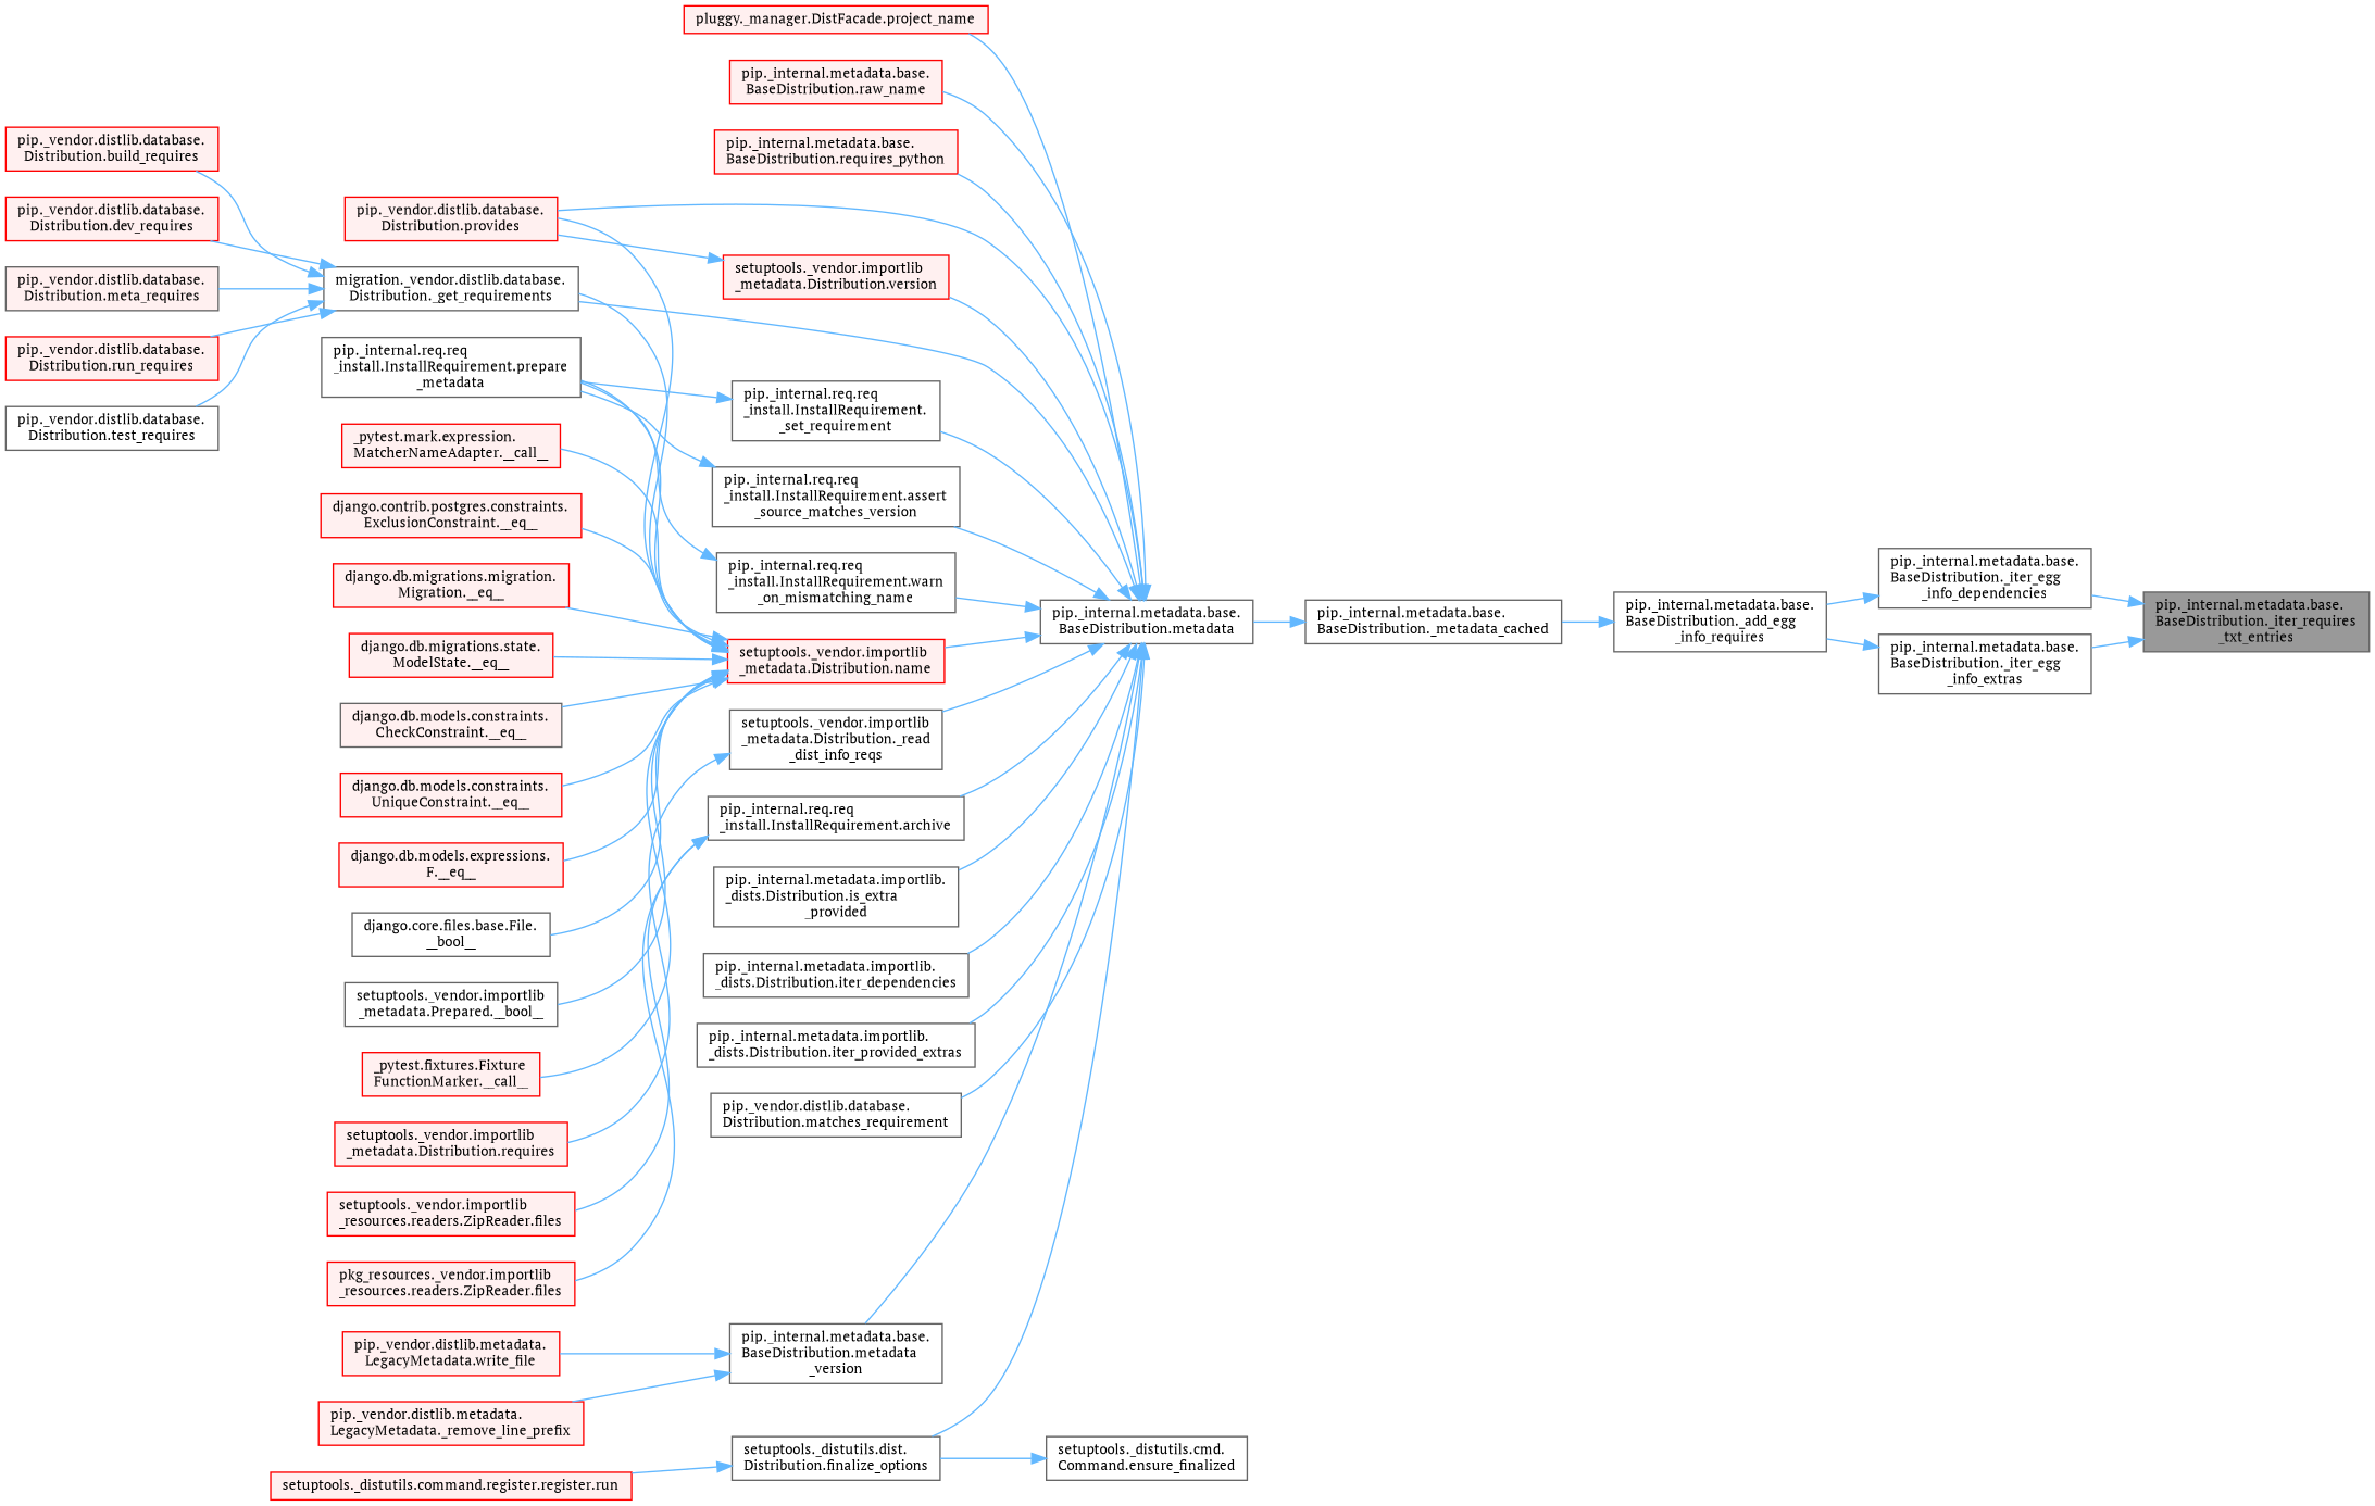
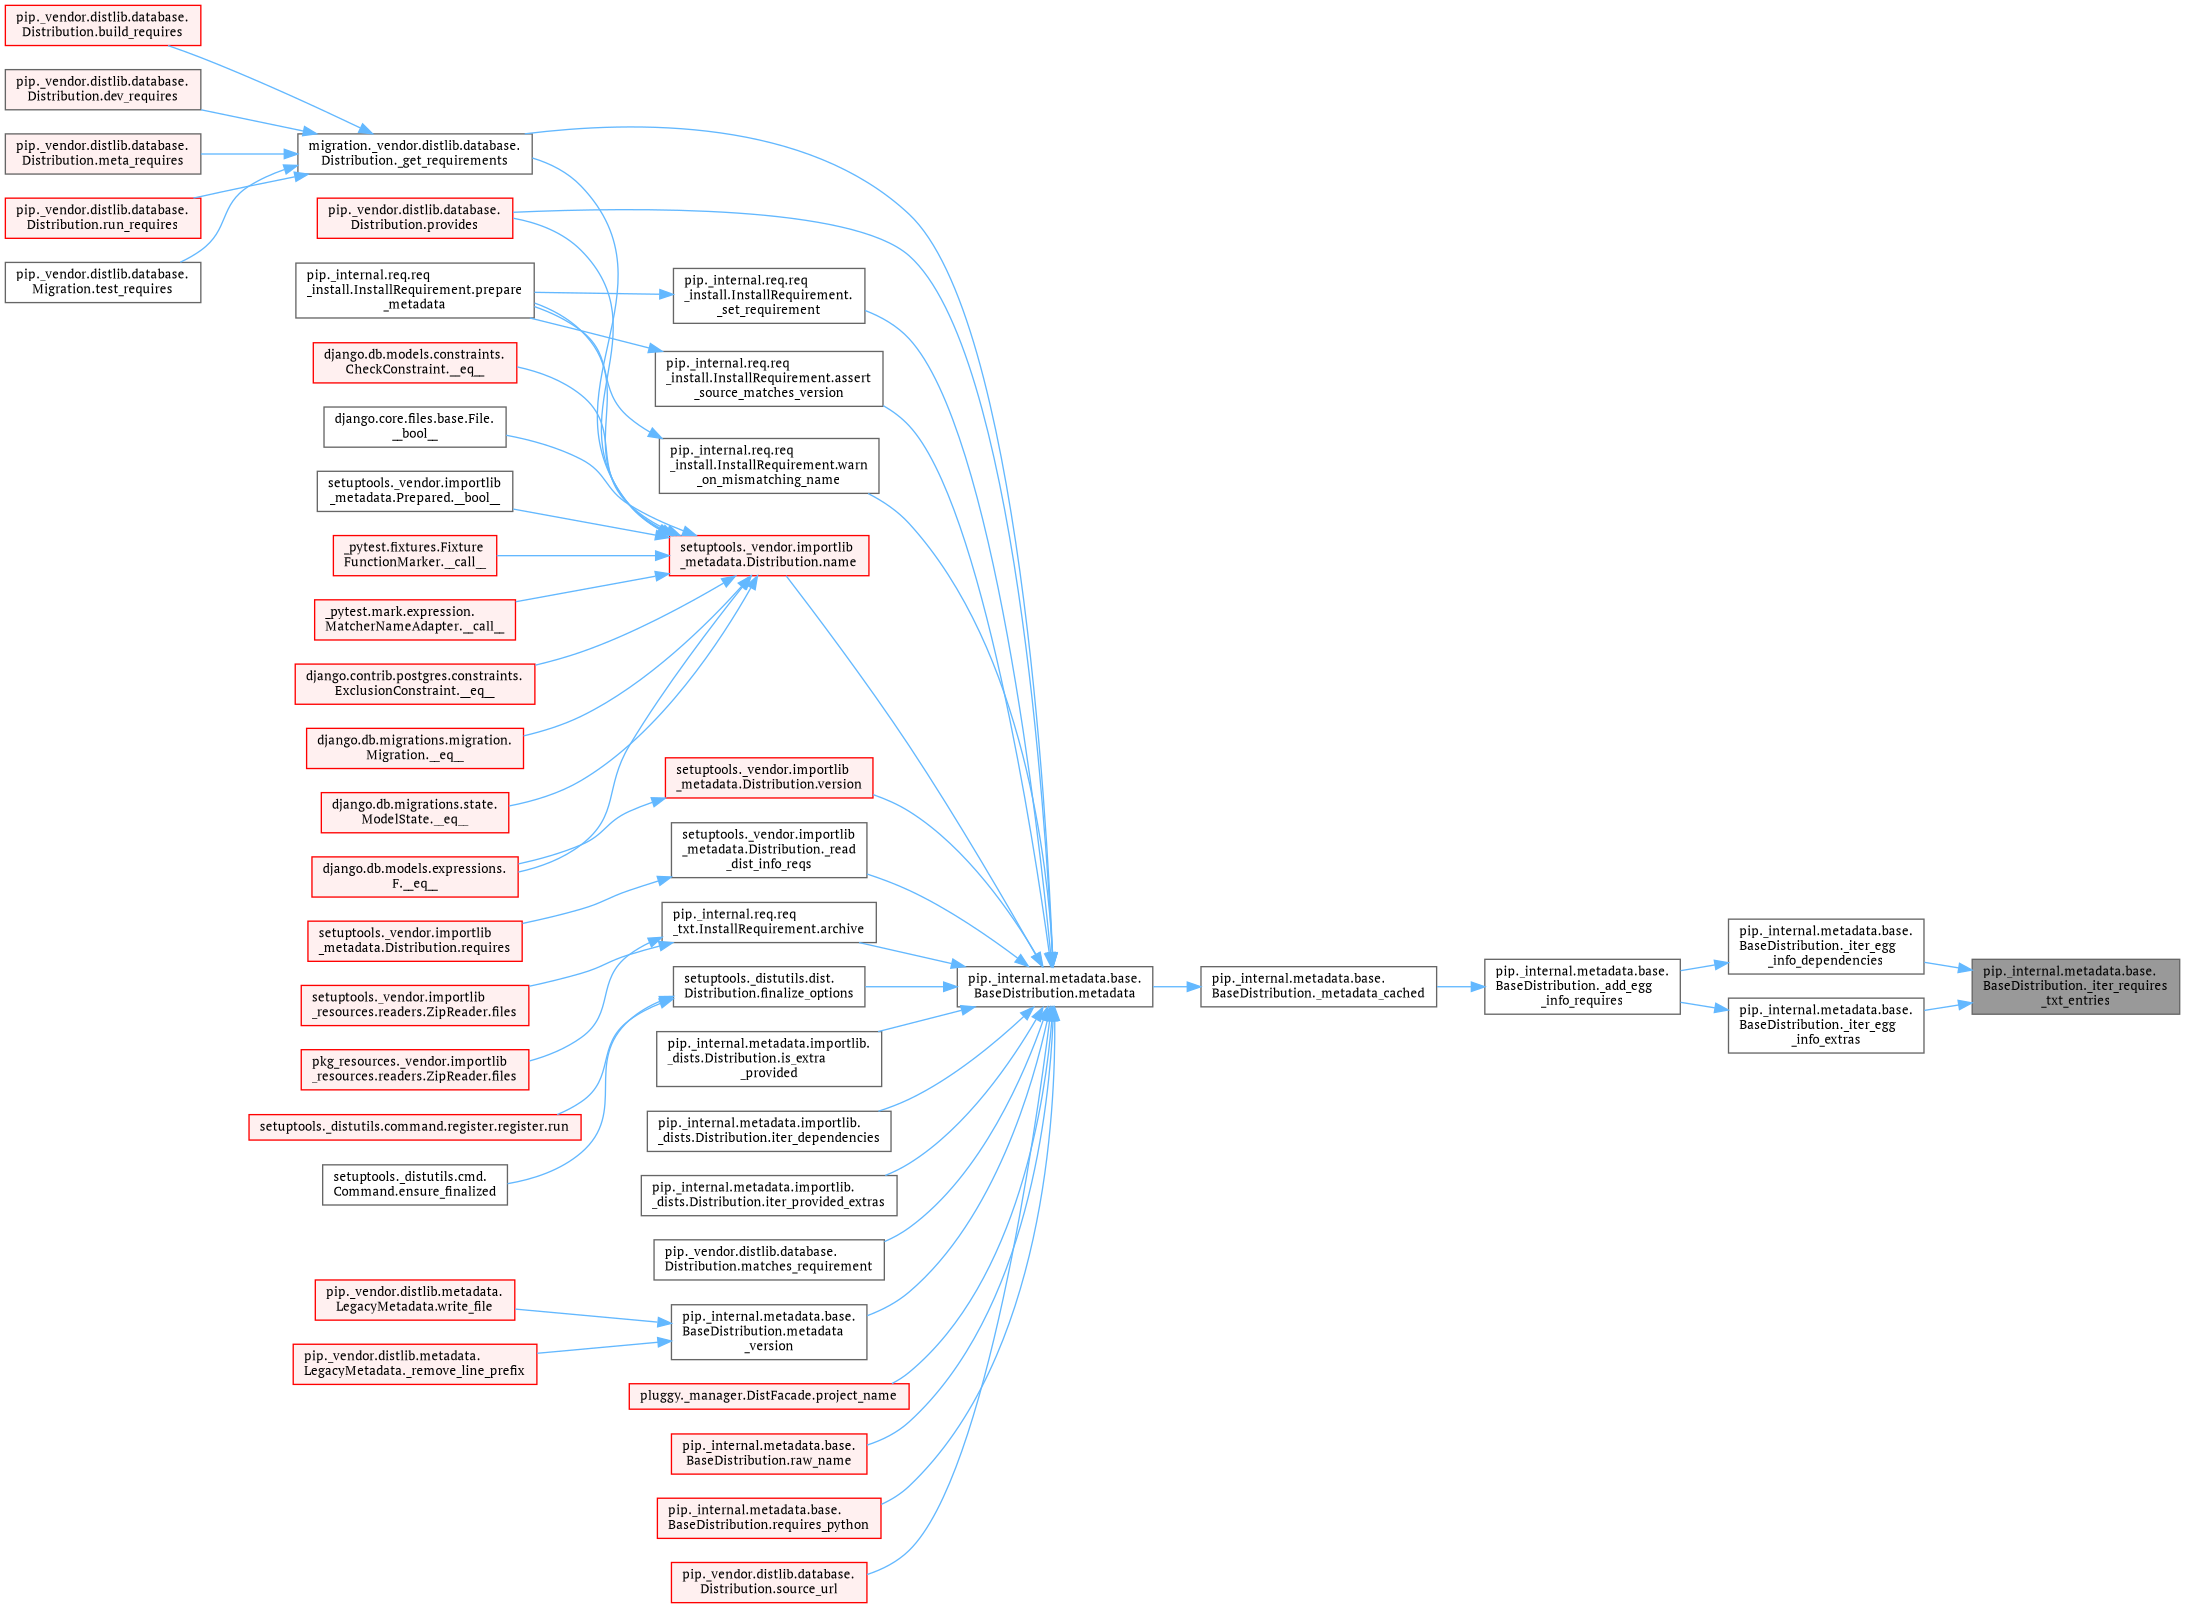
  digraph {
    fontname="PT Serif"
    rankdir=RL
    node [color=red fillcolor="#FFF0F0" fontname="PT Serif" fontsize=10 shape=box style=filled]
    edge [color=steelblue1 dir=back fontname="PT Serif" fontsize=10 labelfontname=Helvetica labelfontsize=10 style=solid]
    n1 [color=gray40 fillcolor=grey60 fontcolor=black height=0.2 label="pip._internal.metadata.base.\lBaseDistribution._iter_requires\l_txt_entries" width=0.4]
    n2 [color=grey40 fillcolor=white height=0.2 label="pip._internal.metadata.base.\lBaseDistribution._iter_egg\l_info_dependencies" width=0.4]
    n3 [color=grey40 fillcolor=white height=0.2 label="pip._internal.metadata.base.\lBaseDistribution._iter_egg\l_info_extras" width=0.4]
    n4 [color=grey40 fillcolor=white height=0.2 label="pip._internal.metadata.base.\lBaseDistribution._add_egg\l_info_requires" width=0.4]
    n5 [color=grey40 fillcolor=white height=0.2 label="pip._internal.metadata.base.\lBaseDistribution._metadata_cached" width=0.4]
    n6 [color=grey40 fillcolor=white height=0.2 label="pip._internal.metadata.base.\lBaseDistribution.metadata" width=0.4]
    n7 [color=grey40 fillcolor=white height=0.2 label="migration._vendor.distlib.database.\lDistribution._get_requirements" width=0.4]
    n8 [color=grey40 fillcolor=white height=0.2 label="setuptools._vendor.importlib\l_metadata.Distribution._read\l_dist_info_reqs" width=0.4]
    n9 [color=grey40 fillcolor=white height=0.2 label="pip._internal.req.req\l_install.InstallRequirement.\l_set_requirement" width=0.4]
-   n10 [color=grey40 fillcolor=white height=0.2 label="pip._internal.req.req\l_install.InstallRequirement.archive" width=0.4]
+   n10 [color=grey40 fillcolor=white height=0.2 label="pip._internal.req.req\l_txt.InstallRequirement.archive" width=0.4]
    n11 [color=grey40 fillcolor=white height=0.2 label="pip._internal.req.req\l_install.InstallRequirement.assert\l_source_matches_version" width=0.4]
    n12 [color=grey40 fillcolor=white height=0.2 label="setuptools._distutils.dist.\lDistribution.finalize_options" width=0.4]
    n13 [color=grey40 fillcolor=white height=0.2 label="pip._internal.metadata.importlib.\l_dists.Distribution.is_extra\l_provided" width=0.4]
    n14 [color=grey40 fillcolor=white height=0.2 label="pip._internal.metadata.importlib.\l_dists.Distribution.iter_dependencies" width=0.4]
    n15 [color=grey40 fillcolor=white height=0.2 label="pip._internal.metadata.importlib.\l_dists.Distribution.iter_provided_extras" width=0.4]
    n16 [color=grey40 fillcolor=white height=0.2 label="pip._vendor.distlib.database.\lDistribution.matches_requirement" width=0.4]
    n17 [color=grey40 fillcolor=white height=0.2 label="pip._internal.metadata.base.\lBaseDistribution.metadata\l_version" width=0.4]
    n18 [height=0.2 label="setuptools._vendor.importlib\l_metadata.Distribution.name" width=0.4]
    n19 [height=0.2 label="pip._vendor.distlib.database.\lDistribution.provides" width=0.4]
    n20 [height=0.2 label="pluggy._manager.DistFacade.project_name" width=0.4]
    n21 [height=0.2 label="pip._internal.metadata.base.\lBaseDistribution.raw_name" width=0.4]
    n22 [height=0.2 label="pip._internal.metadata.base.\lBaseDistribution.requires_python" width=0.4]
+   n23 [height=0.2 label="pip._vendor.distlib.database.\lDistribution.source_url" width=0.4]
    n24 [height=0.2 label="setuptools._vendor.importlib\l_metadata.Distribution.version" width=0.4]
    n25 [color=grey40 fillcolor=white height=0.2 label="pip._internal.req.req\l_install.InstallRequirement.warn\l_on_mismatching_name" width=0.4]
    n26 [height=0.2 label="pip._vendor.distlib.database.\lDistribution.build_requires" width=0.4]
-   n27 [height=0.2 label="pip._vendor.distlib.database.\lDistribution.dev_requires" width=0.4]
+   n27 [color=grey40 height=0.2 label="pip._vendor.distlib.database.\lDistribution.dev_requires" width=0.4]
    n28 [color=grey40 height=0.2 label="pip._vendor.distlib.database.\lDistribution.meta_requires" width=0.4]
    n29 [height=0.2 label="pip._vendor.distlib.database.\lDistribution.run_requires" width=0.4]
-   n30 [color=grey40 fillcolor=white height=0.2 label="pip._vendor.distlib.database.\lDistribution.test_requires" width=0.4]
+   n30 [color=grey40 fillcolor=white height=0.2 label="pip._vendor.distlib.database.\lMigration.test_requires" width=0.4]
    n31 [height=0.2 label="setuptools._vendor.importlib\l_metadata.Distribution.requires" width=0.4]
    n32 [color=grey40 fillcolor=white height=0.2 label="pip._internal.req.req\l_install.InstallRequirement.prepare\l_metadata" width=0.4]
    n33 [height=0.2 label="pkg_resources._vendor.importlib\l_resources.readers.ZipReader.files" width=0.4]
    n34 [height=0.2 label="setuptools._vendor.importlib\l_resources.readers.ZipReader.files" width=0.4]
    n35 [color=grey40 fillcolor=white height=0.2 label="setuptools._distutils.cmd.\lCommand.ensure_finalized" width=0.4]
    n36 [height=0.2 label="setuptools._distutils.command.register.register.run" width=0.4]
    n37 [height=0.2 label="pip._vendor.distlib.metadata.\lLegacyMetadata._remove_line_prefix" width=0.4]
    n38 [height=0.2 label="pip._vendor.distlib.metadata.\lLegacyMetadata.write_file" width=0.4]
    n39 [color=grey40 fillcolor=white height=0.2 label="django.core.files.base.File.\l__bool__" width=0.4]
    n40 [color=grey40 fillcolor=white height=0.2 label="setuptools._vendor.importlib\l_metadata.Prepared.__bool__" width=0.4]
    n41 [height=0.2 label="_pytest.fixtures.Fixture\lFunctionMarker.__call__" width=0.4]
    n42 [height=0.2 label="_pytest.mark.expression.\lMatcherNameAdapter.__call__" width=0.4]
    n43 [height=0.2 label="django.contrib.postgres.constraints.\lExclusionConstraint.__eq__" width=0.4]
    n44 [height=0.2 label="django.db.migrations.migration.\lMigration.__eq__" width=0.4]
    n45 [height=0.2 label="django.db.migrations.state.\lModelState.__eq__" width=0.4]
-   n46 [color=grey40 height=0.2 label="django.db.models.constraints.\lCheckConstraint.__eq__" width=0.4]
-   n47 [height=0.2 label="django.db.models.constraints.\lUniqueConstraint.__eq__" width=0.4]
+   n46 [height=0.2 label="django.db.models.constraints.\lCheckConstraint.__eq__" width=0.4]
    n48 [height=0.2 label="django.db.models.expressions.\lF.__eq__" width=0.4]
    n1 -> n2
    n1 -> n3
    n2 -> n4
    n3 -> n4
    n4 -> n5
    n5 -> n6
    n6 -> n7
    n6 -> n8
    n6 -> n9
    n6 -> n10
    n6 -> n11
    n6 -> n12
    n6 -> n13
    n6 -> n14
    n6 -> n15
    n6 -> n16
    n6 -> n17
    n6 -> n18
    n6 -> n19
    n6 -> n20
    n6 -> n21
    n6 -> n22
+   n6 -> n23
    n6 -> n24
    n6 -> n25
    n7 -> n26
    n7 -> n27
    n7 -> n28
    n7 -> n29
    n7 -> n30
    n8 -> n31
    n9 -> n32
    n10 -> n33
    n10 -> n34
    n11 -> n32
-   n35 -> n12
+   n12 -> n35
    n12 -> n36
    n17 -> n37
    n17 -> n38
    n18 -> n7
    n18 -> n19
    n18 -> n32
    n18 -> n39
    n18 -> n40
    n18 -> n41
    n18 -> n42
    n18 -> n43
    n18 -> n44
    n18 -> n45
    n18 -> n46
-   n18 -> n47
    n18 -> n48
-   n24 -> n19
+   n24 -> n48
    n25 -> n32
  }
